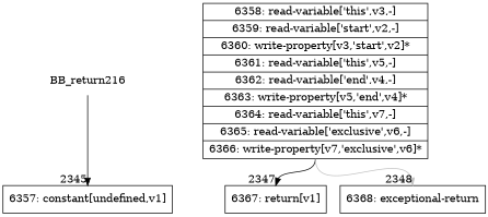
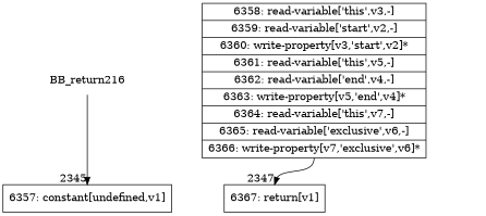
  digraph {
    rankdir=TD
    node [shape=record]
    edge [headport=n tailport=s]
    n1 [label=BB_return216 shape=none]
    n2 [label="{6357: constant[undefined,v1]}"]
    n3 [label="{6358: read-variable['this',v3,-]|6359: read-variable['start',v2,-]|6360: write-property[v3,'start',v2]*|6361: read-variable['this',v5,-]|6362: read-variable['end',v4,-]|6363: write-property[v5,'end',v4]*|6364: read-variable['this',v7,-]|6365: read-variable['exclusive',v6,-]|6366: write-property[v7,'exclusive',v6]*}"]
    n4 [label="{6367: return[v1]}"]
-   n5 [label="{6368: exceptional-return}"]
    n1 -> n2 [headlabel="    2345"]
    n3 -> n4 [headlabel="      2347"]
-   n3 -> n5 [color=gray headlabel="      2348"]
  }
